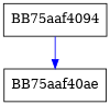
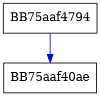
  digraph {
    splines=ortho
    node [shape=box]
-   BB75aaf4094
+   BB75aaf4094 [label=BB75aaf4794]
    BB75aaf40ae
    BB75aaf4094 -> BB75aaf40ae [color=blue]
  }
